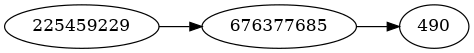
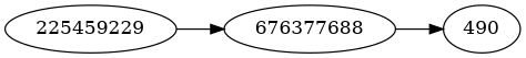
  strict digraph {
    rankdir=LR
-   676377688 [label=676377685]
+   676377688
    490
    225459229
    676377688 -> 490
    225459229 -> 676377688
  }
